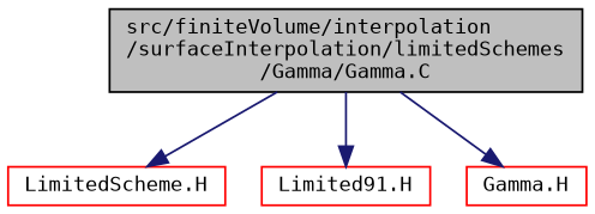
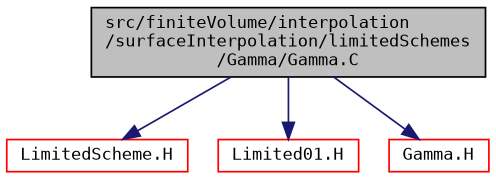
  digraph {
    fontname="DejaVu Sans Mono"
    node [color=red fontname="DejaVu Sans Mono" fontsize=10 shape=record]
    edge [color=midnightblue fontname="DejaVu Sans Mono" fontsize=10 labelfontname=Helvetica labelfontsize=10 style=solid]
    n1 [color=black fillcolor=grey75 fontcolor=black height=0.2 label="src/finiteVolume/interpolation\l/surfaceInterpolation/limitedSchemes\l/Gamma/Gamma.C" style=filled width=0.4]
    n2 [height=0.2 label="LimitedScheme.H" width=0.4]
-   n3 [height=0.2 label="Limited91.H" width=0.4]
+   n3 [height=0.2 label="Limited01.H" width=0.4]
    n4 [height=0.2 label="Gamma.H" width=0.4]
    n1 -> n2
    n1 -> n3
    n1 -> n4
  }
